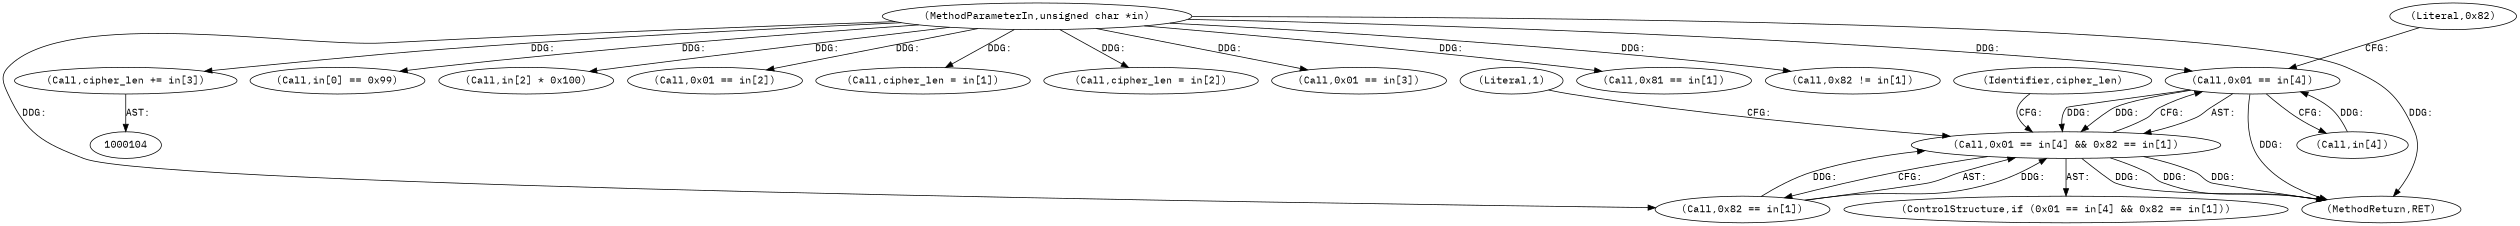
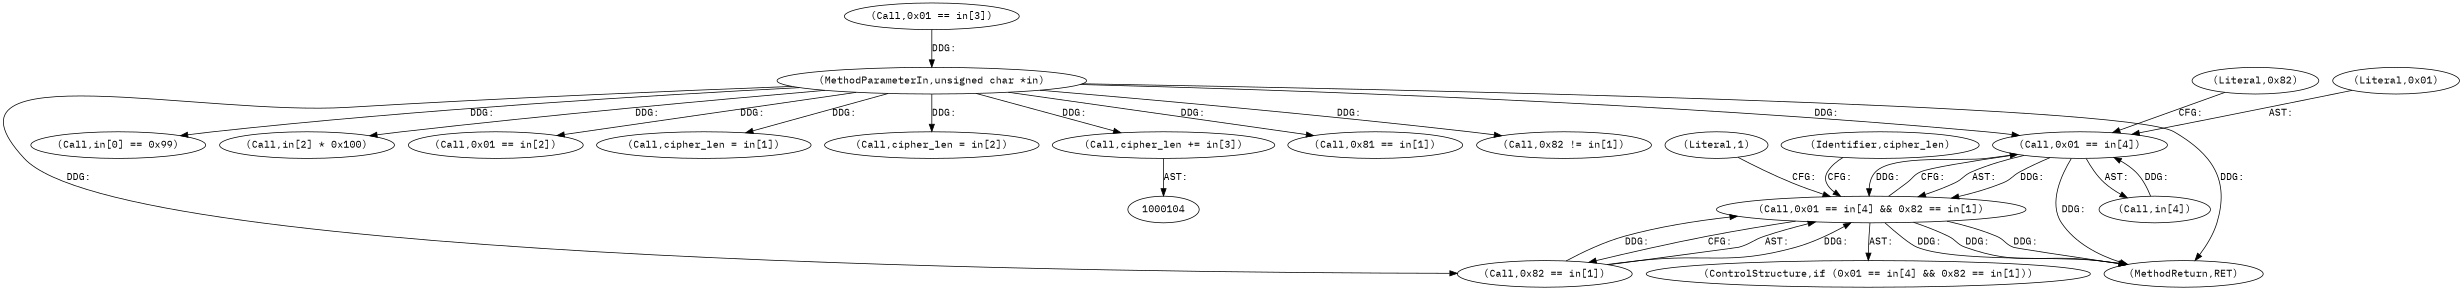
  digraph {
    fontname="IBM Plex Mono"
    node [fontname="IBM Plex Mono"]
    edge [fontname="IBM Plex Mono"]
    n1 [label="(Call,0x01 == in[4])"]
    n2 [label="(Call,0x01 == in[4] && 0x82 == in[1])"]
    n3 [label="(Call,in[4])"]
    n4 [label="(MethodReturn,RET)"]
    n5 [label="(Call,0x82 == in[1])"]
    n6 [label="(ControlStructure,if (0x01 == in[4] && 0x82 == in[1]))"]
    n7 [label="(MethodParameterIn,unsigned char *in)"]
    n8 [label="(Call,in[0] == 0x99)"]
    n9 [label="(Call,in[2] * 0x100)"]
    n10 [label="(Call,0x01 == in[2])"]
    n11 [label="(Call,cipher_len = in[1])"]
    n12 [label="(Call,cipher_len = in[2])"]
    n13 [label="(Call,0x01 == in[3])"]
    n14 [label="(Call,cipher_len += in[3])"]
    n15 [label="(Call,0x81 == in[1])"]
    n16 [label="(Call,0x82 != in[1])"]
    1000104
    n18 [label="(Literal,1)"]
    n19 [label="(Literal,0x82)"]
    n20 [label="(Identifier,cipher_len)"]
+   n21 [label="(Literal,0x01)"]
    n1 -> n2 [label="AST: "]
    n1 -> n2 [label="DDG: "]
    n1 -> n2 [label="DDG: "]
-   n1 -> n3 [label="CFG: "]
+   n1 -> n3 [label="AST: "]
    n1 -> n4 [label="DDG: "]
    n2 -> n1 [label="CFG: "]
    n2 -> n4 [label="DDG: "]
    n2 -> n4 [label="DDG: "]
    n2 -> n4 [label="DDG: "]
    n2 -> n5 [label="CFG: "]
    n2 -> n6 [label="AST: "]
    n3 -> n1 [label="DDG: "]
    n5 -> n2 [label="AST: "]
    n5 -> n2 [label="DDG: "]
    n5 -> n2 [label="DDG: "]
    n7 -> n1 [label="DDG: "]
    n7 -> n4 [label="DDG: "]
    n7 -> n5 [label="DDG: "]
    n7 -> n8 [label="DDG: "]
    n7 -> n9 [label="DDG: "]
    n7 -> n10 [label="DDG: "]
    n7 -> n11 [label="DDG: "]
    n7 -> n12 [label="DDG: "]
-   n7 -> n13 [label="DDG: "]
+   n13 -> n7 [label="DDG: "]
    n7 -> n14 [label="DDG: "]
    n7 -> n15 [label="DDG: "]
    n7 -> n16 [label="DDG: "]
    n14 -> 1000104 [label="AST: "]
    n18 -> n2 [label="CFG: "]
    n19 -> n1 [label="CFG: "]
    n20 -> n2 [label="CFG: "]
+   n21 -> n1 [label="AST: "]
  }
